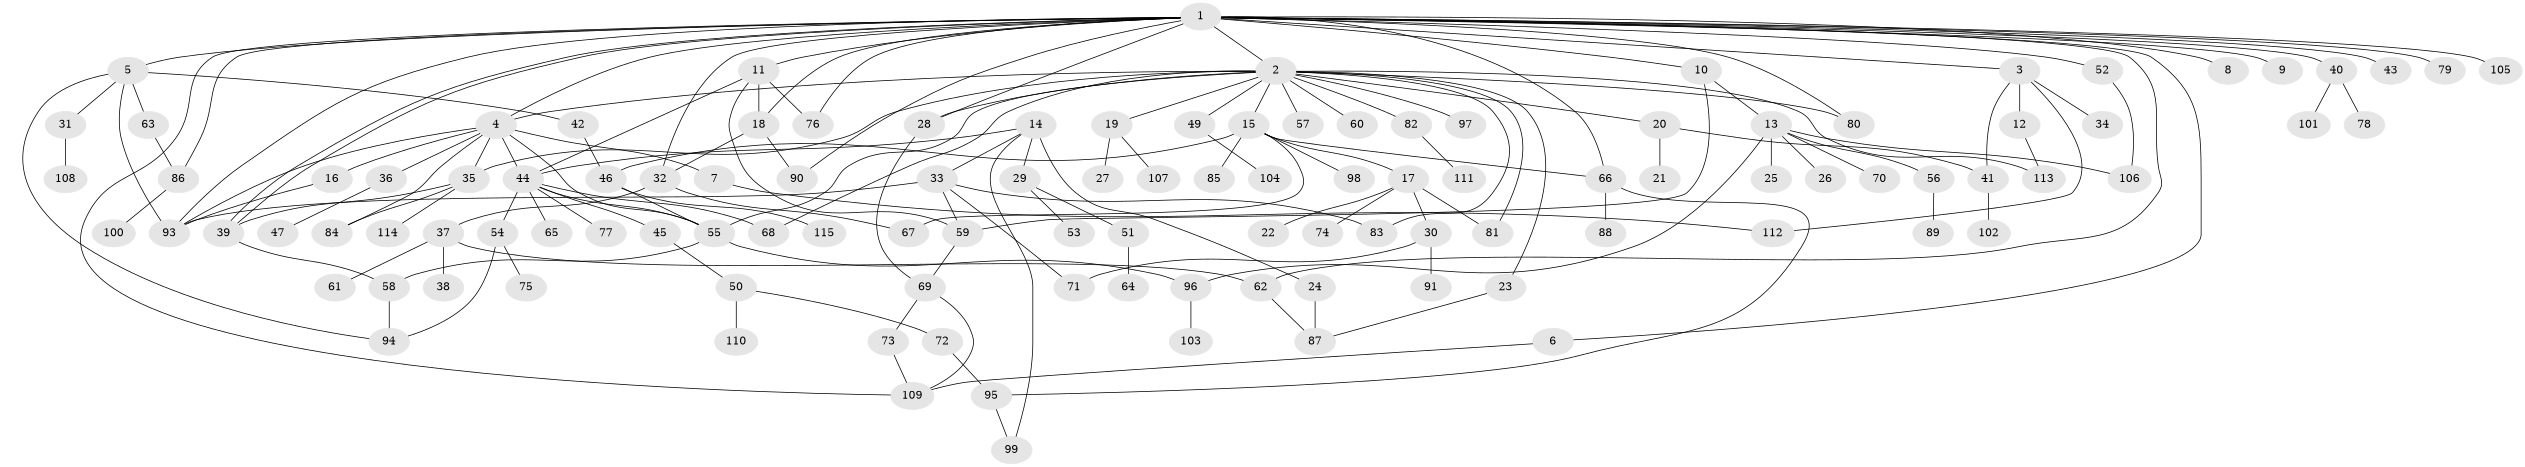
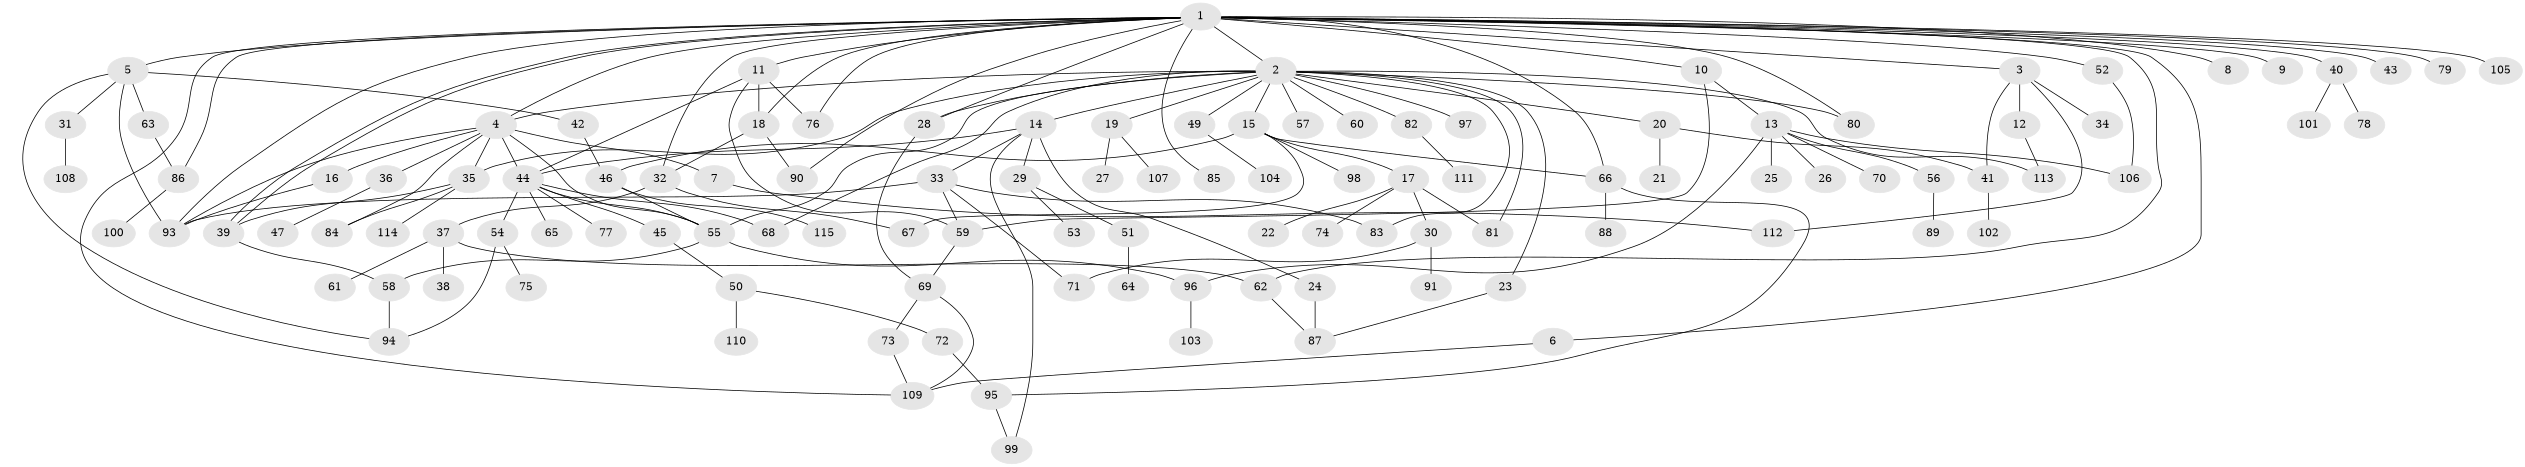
  graph {
    node [color=gray90 style=filled]
    1
    2
    3
    4
    5
    6
    8
    9
    10
    11
    18
    28
    32
    39
    40
    43
    52
    62
    66
    76
    79
    80
    85
    86
    90
    93
    105
    109
    14
    15
    19
    20
    23
    35
    49
    55
    57
    60
    68
    81
    82
    83
    97
    113
    12
    34
    41
    112
    7
    16
    36
    44
    84
    31
    42
    63
    94
    13
    59
    69
    67
    37
    58
    78
    101
    106
    87
    88
    95
    100
    24
    29
    33
    99
    17
    46
    98
    27
    107
    21
    114
    104
    96
    111
    102
    47
    45
    54
    65
    77
    108
    25
    26
    56
    70
    89
    103
    51
    53
    71
    22
    30
    74
    115
    91
    73
    64
    38
    61
    50
    75
    72
    110
    1 -- 2
    1 -- 3
    1 -- 4
    1 -- 5
    1 -- 6
    1 -- 8
    1 -- 9
    1 -- 10
    1 -- 11
    1 -- 18
    1 -- 28
    1 -- 32
    1 -- 39
    1 -- 39
    1 -- 40
    1 -- 43
    1 -- 52
    1 -- 62
    1 -- 66
    1 -- 76
    1 -- 79
    1 -- 80
-   15 -- 85
+   1 -- 85
    1 -- 86
    1 -- 90
    1 -- 93
    1 -- 105
    1 -- 109
    2 -- 4
    2 -- 28
    2 -- 80
+   2 -- 14
    2 -- 15
    2 -- 19
    2 -- 20
    2 -- 23
    2 -- 35
    2 -- 49
    2 -- 55
    2 -- 57
    2 -- 60
    2 -- 68
    2 -- 81
    2 -- 82
    2 -- 83
    2 -- 97
    2 -- 113
    3 -- 12
    3 -- 34
    3 -- 41
    3 -- 112
    4 -- 93
    4 -- 35
    4 -- 55
    4 -- 7
    4 -- 16
    4 -- 36
    4 -- 44
    4 -- 84
    5 -- 93
    5 -- 31
    5 -- 42
    5 -- 63
    5 -- 94
    6 -- 109
    10 -- 13
    10 -- 59
    11 -- 18
    11 -- 76
    11 -- 44
    11 -- 59
    18 -- 32
    18 -- 90
    28 -- 69
    32 -- 67
    32 -- 37
    39 -- 58
    40 -- 78
    40 -- 101
    52 -- 106
    62 -- 87
    66 -- 88
    66 -- 95
    86 -- 100
    14 -- 44
    14 -- 24
    14 -- 29
    14 -- 33
    14 -- 99
    15 -- 66
    15 -- 67
    15 -- 17
    15 -- 46
    15 -- 98
    19 -- 27
    19 -- 107
    20 -- 41
    20 -- 21
    23 -- 87
    35 -- 39
    35 -- 84
    35 -- 114
    49 -- 104
    55 -- 58
    55 -- 96
    82 -- 111
    12 -- 113
    41 -- 102
    7 -- 112
    16 -- 93
    36 -- 47
    44 -- 55
    44 -- 68
    44 -- 45
    44 -- 54
    44 -- 65
    44 -- 77
    31 -- 108
    42 -- 46
    63 -- 86
    13 -- 106
    13 -- 96
    13 -- 25
    13 -- 26
    13 -- 56
    13 -- 70
    59 -- 69
    69 -- 109
    69 -- 73
    37 -- 62
    37 -- 38
    37 -- 61
    58 -- 94
    95 -- 99
    24 -- 87
    29 -- 51
    29 -- 53
    33 -- 93
    33 -- 83
    33 -- 59
    33 -- 71
    17 -- 81
    17 -- 22
    17 -- 30
    17 -- 74
    46 -- 55
    46 -- 115
    96 -- 103
    45 -- 50
    54 -- 94
    54 -- 75
    56 -- 89
    51 -- 64
    30 -- 71
    30 -- 91
    73 -- 109
    50 -- 72
    50 -- 110
    72 -- 95
  }
